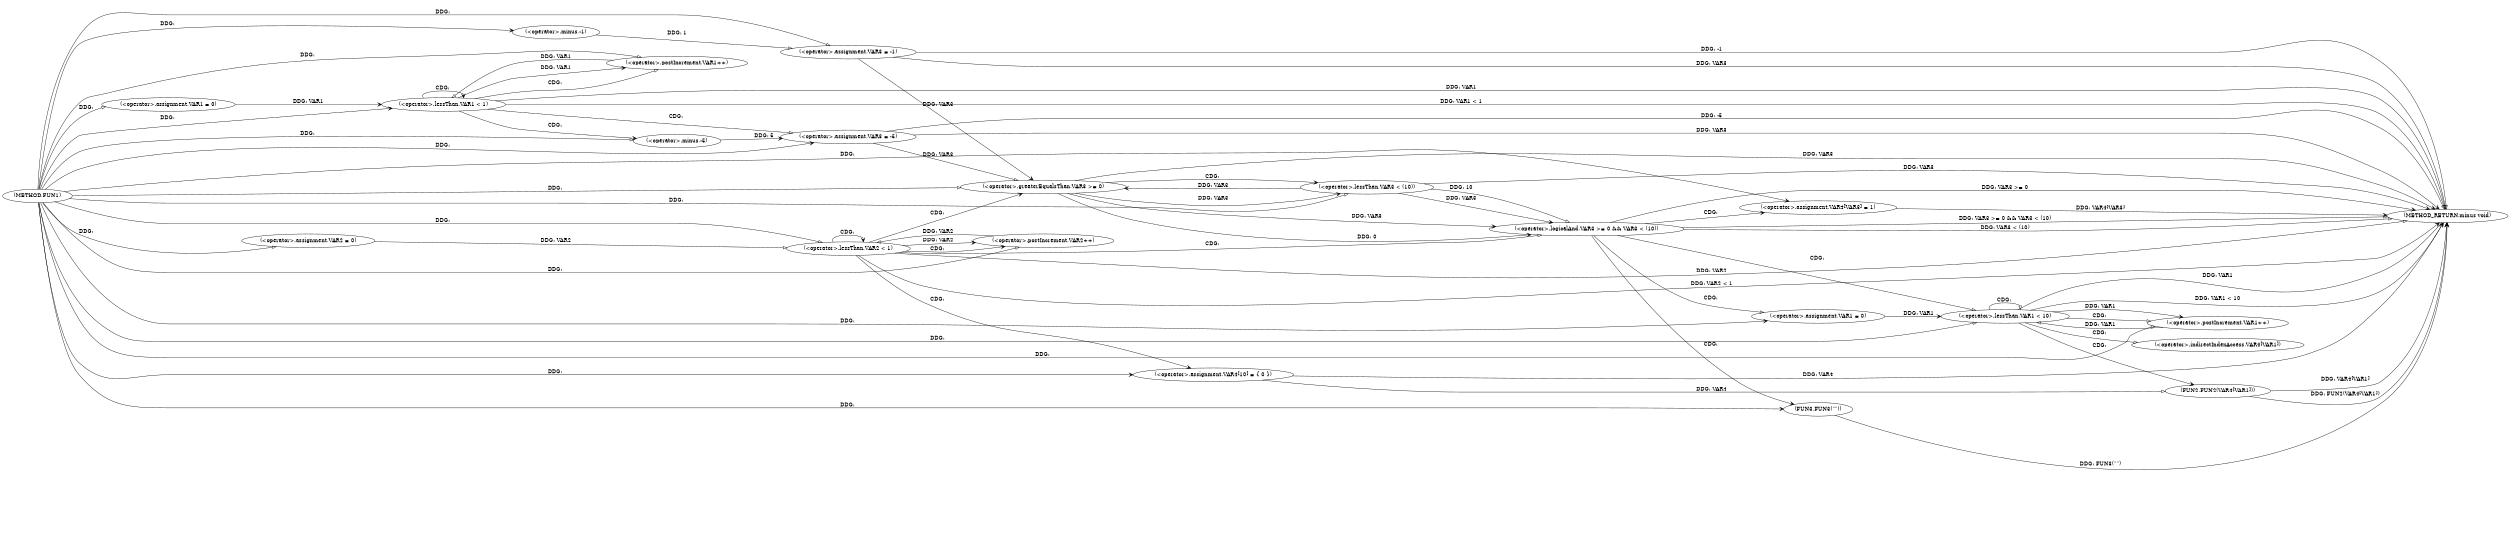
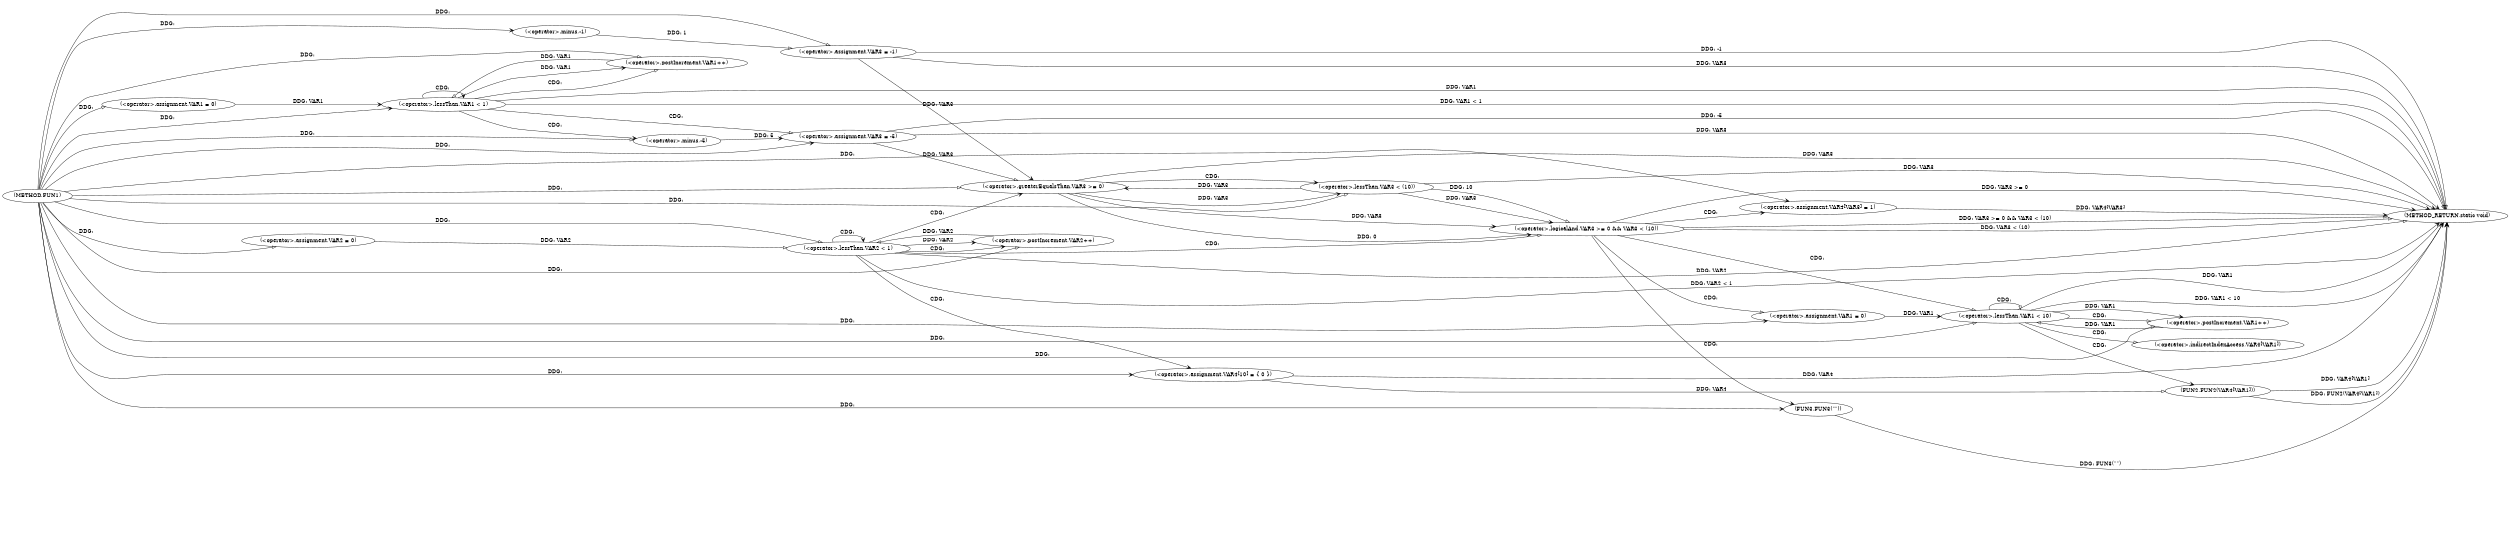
  digraph {
    rankdir=LR
    edge [arrowhead=vee]
    n1 [label="(METHOD,FUN1)"]
    n2 [label="(<operator>.assignment,VAR3 = -1)"]
    n3 [label="(<operator>.minus,-1)"]
    n4 [label="(<operator>.assignment,VAR1 = 0)"]
    n5 [label="(<operator>.lessThan,VAR1 < 1)"]
    n6 [label="(<operator>.postIncrement,VAR1++)"]
    n7 [label="(<operator>.assignment,VAR3 = -5)"]
    n8 [label="(<operator>.minus,-5)"]
    n9 [label="(<operator>.assignment,VAR2 = 0)"]
    n10 [label="(<operator>.lessThan,VAR2 < 1)"]
    n11 [label="(<operator>.postIncrement,VAR2++)"]
    n12 [label="(<operator>.assignment,VAR4[10] = { 0 })"]
    n13 [label="(<operator>.greaterEqualsThan,VAR3 >= 0)"]
    n14 [label="(<operator>.lessThan,VAR3 < (10))"]
    n15 [label="(<operator>.assignment,VAR4[VAR3] = 1)"]
    n16 [label="(<operator>.assignment,VAR1 = 0)"]
    n17 [label="(<operator>.lessThan,VAR1 < 10)"]
    n18 [label="(<operator>.postIncrement,VAR1++)"]
    n19 [label="(FUN3,FUN3(\"\"))"]
-   n20 [label="(METHOD_RETURN,minus void)"]
+   n20 [label="(METHOD_RETURN,static void)"]
    n21 [label="(<operator>.logicalAnd,VAR3 >= 0 && VAR3 < (10))"]
    n22 [label="(FUN2,FUN2(VAR4[VAR1]))"]
    n23 [label="(<operator>.indirectIndexAccess,VAR4[VAR1])"]
    n1 -> n2 [arrowhead=onormal label="DDG: "]
    n1 -> n3 [label="DDG: "]
    n1 -> n4 [arrowhead=onormal label="DDG: "]
    n1 -> n5 [label="DDG: "]
    n1 -> n6 [arrowhead=onormal label="DDG: "]
    n1 -> n7 [label="DDG: "]
    n1 -> n8 [arrowhead=onormal label="DDG: "]
    n1 -> n9 [arrowhead=onormal label="DDG: "]
    n1 -> n10 [arrowhead=onormal label="DDG: "]
    n1 -> n11 [arrowhead=onormal label="DDG: "]
    n1 -> n12 [label="DDG: "]
    n1 -> n13 [arrowhead=onormal label="DDG: "]
    n1 -> n14 [arrowhead=onormal label="DDG: "]
    n1 -> n15 [label="DDG: "]
    n1 -> n16 [label="DDG: "]
    n1 -> n17 [arrowhead=onormal label="DDG: "]
    n1 -> n18 [arrowhead=onormal label="DDG: "]
    n1 -> n19 [label="DDG: "]
    n2 -> n13 [label="DDG: VAR3"]
    n2 -> n20 [arrowhead=onormal label="DDG: -1"]
    n2 -> n20 [arrowhead=onormal label="DDG: VAR3"]
    n3 -> n2 [arrowhead=onormal label="DDG: 1"]
    n4 -> n5 [label="DDG: VAR1"]
    n5 -> n5 [label="CDG: "]
    n5 -> n6 [label="DDG: VAR1"]
    n5 -> n6 [arrowhead=onormal label="CDG: "]
    n5 -> n7 [arrowhead=onormal label="CDG: "]
    n5 -> n8 [label="CDG: "]
    n5 -> n20 [arrowhead=onormal label="DDG: VAR1"]
    n5 -> n20 [arrowhead=onormal label="DDG: VAR1 < 1"]
    n6 -> n5 [arrowhead=onormal label="DDG: VAR1"]
    n7 -> n13 [arrowhead=onormal label="DDG: VAR3"]
    n7 -> n20 [arrowhead=onormal label="DDG: -5"]
    n7 -> n20 [label="DDG: VAR3"]
    n8 -> n7 [label="DDG: 5"]
    n9 -> n10 [arrowhead=onormal label="DDG: VAR2"]
    n10 -> n10 [label="CDG: "]
    n10 -> n11 [label="DDG: VAR2"]
    n10 -> n11 [label="CDG: "]
    n10 -> n12 [label="CDG: "]
    n10 -> n13 [label="CDG: "]
    n10 -> n20 [label="DDG: VAR2 < 1"]
    n10 -> n20 [arrowhead=onormal label="DDG: VAR2"]
    n10 -> n21 [arrowhead=onormal label="CDG: "]
    n11 -> n10 [arrowhead=onormal label="DDG: VAR2"]
    n12 -> n20 [label="DDG: VAR4"]
    n12 -> n22 [arrowhead=onormal label="DDG: VAR4"]
    n13 -> n14 [label="DDG: VAR3"]
    n13 -> n14 [label="CDG: "]
    n13 -> n20 [label="DDG: VAR3"]
    n13 -> n21 [label="DDG: VAR3"]
    n13 -> n21 [label="DDG: 0"]
    n14 -> n13 [label="DDG: VAR3"]
    n14 -> n20 [label="DDG: VAR3"]
    n14 -> n21 [label="DDG: VAR3"]
    n14 -> n21 [arrowhead=onormal label="DDG: 10"]
    n15 -> n20 [label="DDG: VAR4[VAR3]"]
    n16 -> n17 [label="DDG: VAR1"]
    n17 -> n17 [arrowhead=onormal label="CDG: "]
    n17 -> n18 [label="DDG: VAR1"]
    n17 -> n18 [arrowhead=onormal label="CDG: "]
    n17 -> n20 [arrowhead=onormal label="DDG: VAR1"]
    n17 -> n20 [label="DDG: VAR1 < 10"]
    n17 -> n22 [label="CDG: "]
    n17 -> n23 [arrowhead=onormal label="CDG: "]
    n18 -> n17 [arrowhead=onormal label="DDG: VAR1"]
    n19 -> n20 [label="DDG: FUN3(\"\")"]
    n21 -> n15 [label="CDG: "]
    n21 -> n16 [arrowhead=onormal label="CDG: "]
    n21 -> n17 [arrowhead=onormal label="CDG: "]
    n21 -> n19 [label="CDG: "]
    n21 -> n20 [label="DDG: VAR3 >= 0"]
    n21 -> n20 [arrowhead=onormal label="DDG: VAR3 >= 0 && VAR3 < (10)"]
    n21 -> n20 [arrowhead=onormal label="DDG: VAR3 < (10)"]
    n22 -> n20 [label="DDG: VAR4[VAR1]"]
    n22 -> n20 [label="DDG: FUN2(VAR4[VAR1])"]
  }
